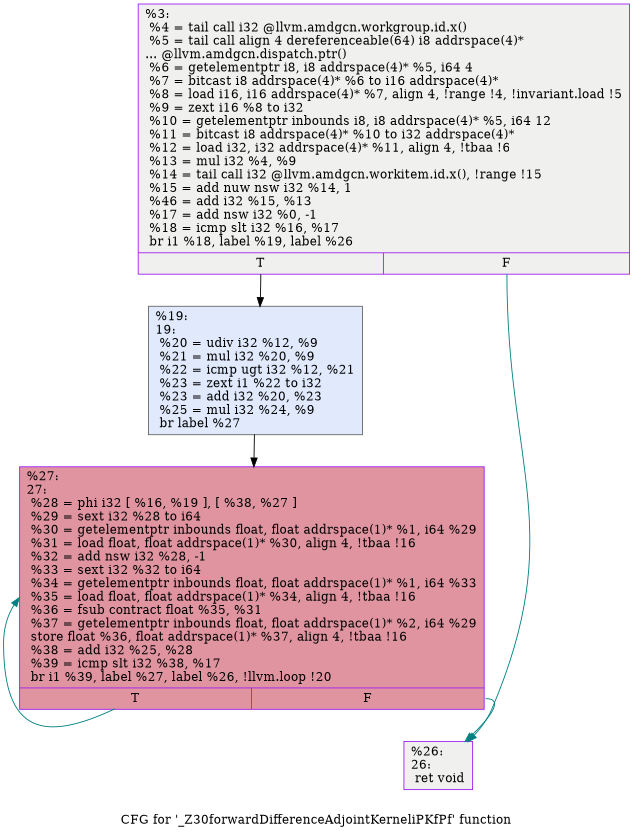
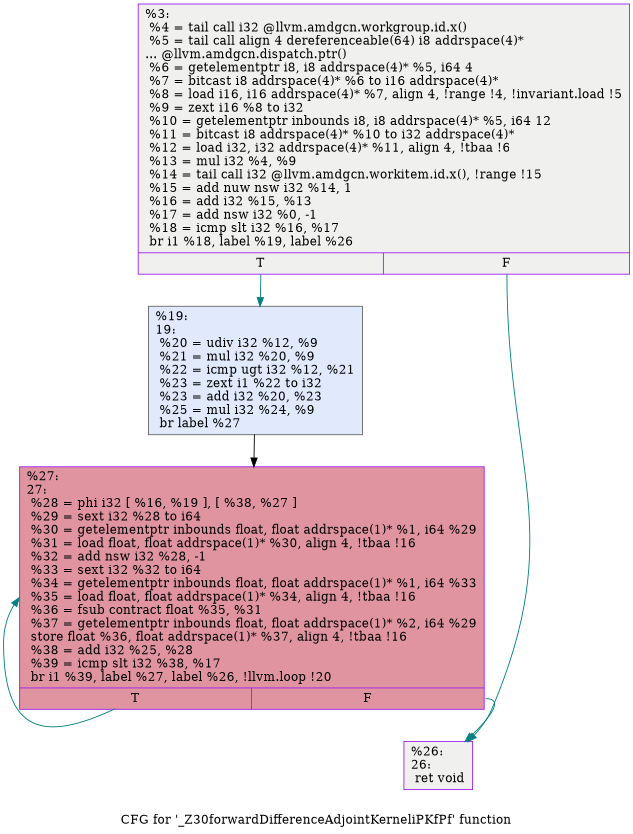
  digraph {
    label="CFG for '_Z30forwardDifferenceAdjointKerneliPKfPf' function"
    node [color=purple fillcolor="#dedcdb70" shape=record style=filled]
    edge [color=teal tailport=s0]
-   n1 [label="{%3:\l  %4 = tail call i32 @llvm.amdgcn.workgroup.id.x()\l  %5 = tail call align 4 dereferenceable(64) i8 addrspace(4)*\l... @llvm.amdgcn.dispatch.ptr()\l  %6 = getelementptr i8, i8 addrspace(4)* %5, i64 4\l  %7 = bitcast i8 addrspace(4)* %6 to i16 addrspace(4)*\l  %8 = load i16, i16 addrspace(4)* %7, align 4, !range !4, !invariant.load !5\l  %9 = zext i16 %8 to i32\l  %10 = getelementptr inbounds i8, i8 addrspace(4)* %5, i64 12\l  %11 = bitcast i8 addrspace(4)* %10 to i32 addrspace(4)*\l  %12 = load i32, i32 addrspace(4)* %11, align 4, !tbaa !6\l  %13 = mul i32 %4, %9\l  %14 = tail call i32 @llvm.amdgcn.workitem.id.x(), !range !15\l  %15 = add nuw nsw i32 %14, 1\l  %46 = add i32 %15, %13\l  %17 = add nsw i32 %0, -1\l  %18 = icmp slt i32 %16, %17\l  br i1 %18, label %19, label %26\l|{<s0>T|<s1>F}}"]
+   n1 [label="{%3:\l  %4 = tail call i32 @llvm.amdgcn.workgroup.id.x()\l  %5 = tail call align 4 dereferenceable(64) i8 addrspace(4)*\l... @llvm.amdgcn.dispatch.ptr()\l  %6 = getelementptr i8, i8 addrspace(4)* %5, i64 4\l  %7 = bitcast i8 addrspace(4)* %6 to i16 addrspace(4)*\l  %8 = load i16, i16 addrspace(4)* %7, align 4, !range !4, !invariant.load !5\l  %9 = zext i16 %8 to i32\l  %10 = getelementptr inbounds i8, i8 addrspace(4)* %5, i64 12\l  %11 = bitcast i8 addrspace(4)* %10 to i32 addrspace(4)*\l  %12 = load i32, i32 addrspace(4)* %11, align 4, !tbaa !6\l  %13 = mul i32 %4, %9\l  %14 = tail call i32 @llvm.amdgcn.workitem.id.x(), !range !15\l  %15 = add nuw nsw i32 %14, 1\l  %16 = add i32 %15, %13\l  %17 = add nsw i32 %0, -1\l  %18 = icmp slt i32 %16, %17\l  br i1 %18, label %19, label %26\l|{<s0>T|<s1>F}}"]
    n2 [color=gray40 fillcolor="#b9d0f970" label="{%19:\l19:                                               \l  %20 = udiv i32 %12, %9\l  %21 = mul i32 %20, %9\l  %22 = icmp ugt i32 %12, %21\l  %23 = zext i1 %22 to i32\l  %23 = add i32 %20, %23\l  %25 = mul i32 %24, %9\l  br label %27\l}"]
    n3 [label="{%26:\l26:                                               \l  ret void\l}"]
    n4 [fillcolor="#b70d2870" label="{%27:\l27:                                               \l  %28 = phi i32 [ %16, %19 ], [ %38, %27 ]\l  %29 = sext i32 %28 to i64\l  %30 = getelementptr inbounds float, float addrspace(1)* %1, i64 %29\l  %31 = load float, float addrspace(1)* %30, align 4, !tbaa !16\l  %32 = add nsw i32 %28, -1\l  %33 = sext i32 %32 to i64\l  %34 = getelementptr inbounds float, float addrspace(1)* %1, i64 %33\l  %35 = load float, float addrspace(1)* %34, align 4, !tbaa !16\l  %36 = fsub contract float %35, %31\l  %37 = getelementptr inbounds float, float addrspace(1)* %2, i64 %29\l  store float %36, float addrspace(1)* %37, align 4, !tbaa !16\l  %38 = add i32 %25, %28\l  %39 = icmp slt i32 %38, %17\l  br i1 %39, label %27, label %26, !llvm.loop !20\l|{<s0>T|<s1>F}}"]
-   n1 -> n2 [color=black]
+   n1 -> n2
    n1 -> n3 [tailport=s1]
    n2 -> n4 [color=black]
    n4 -> n3 [tailport=s1]
    n4 -> n4
  }
